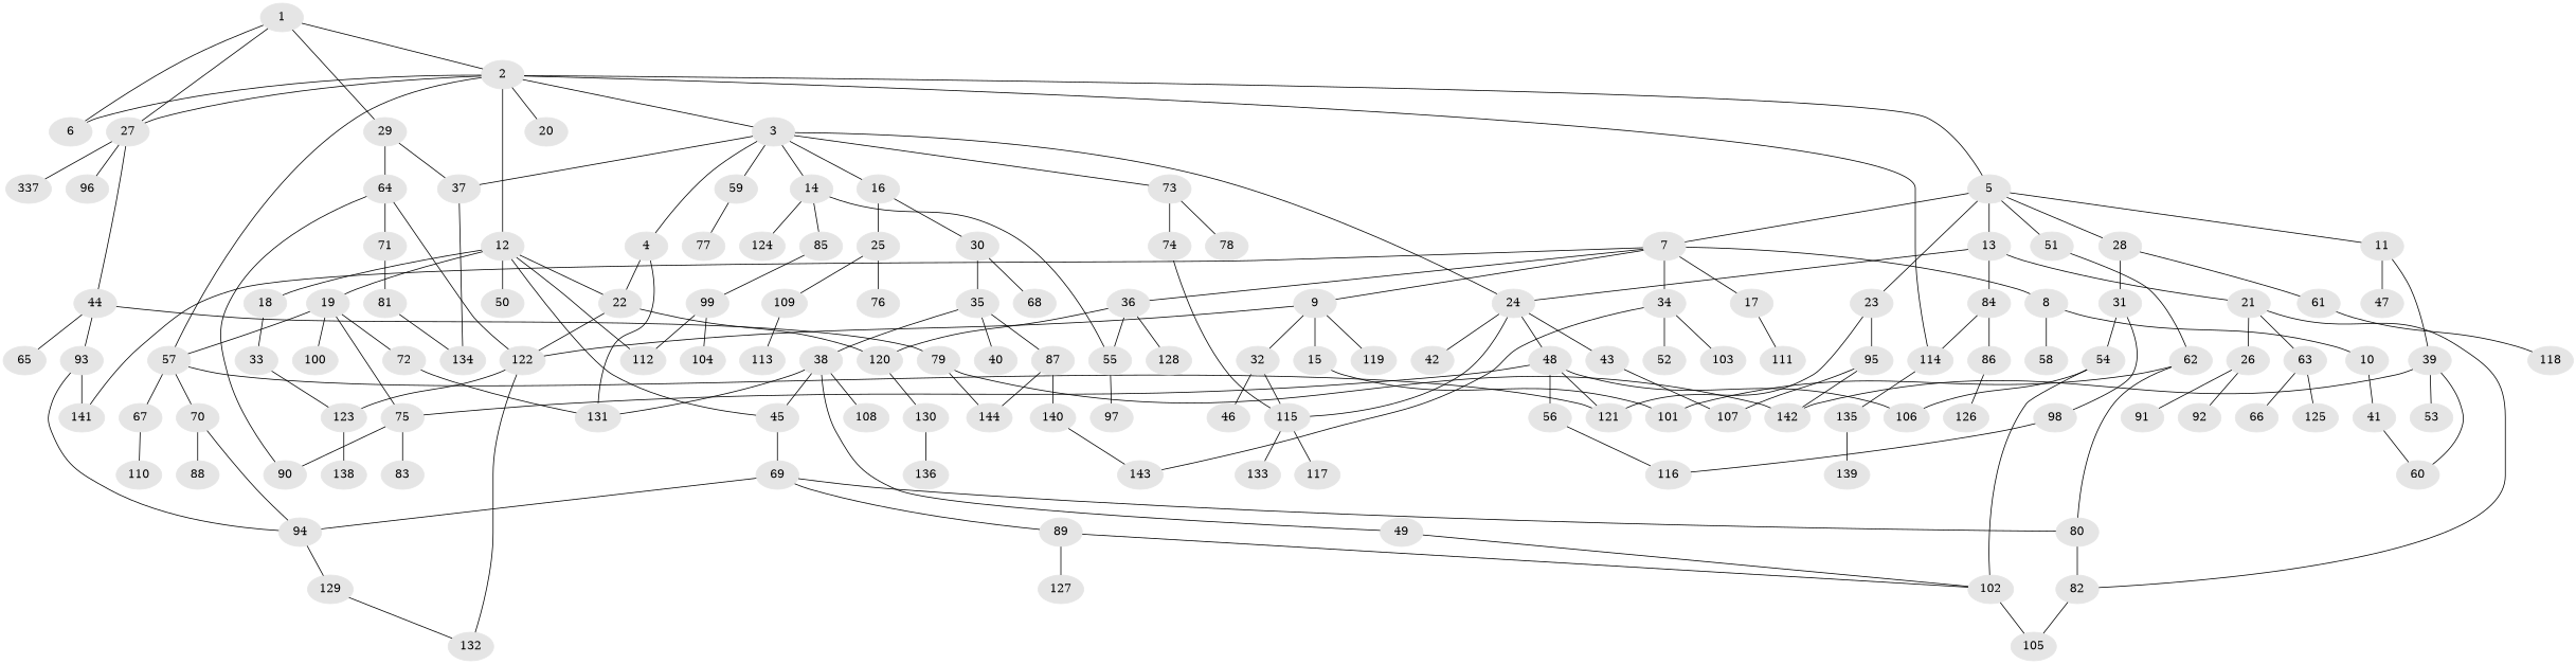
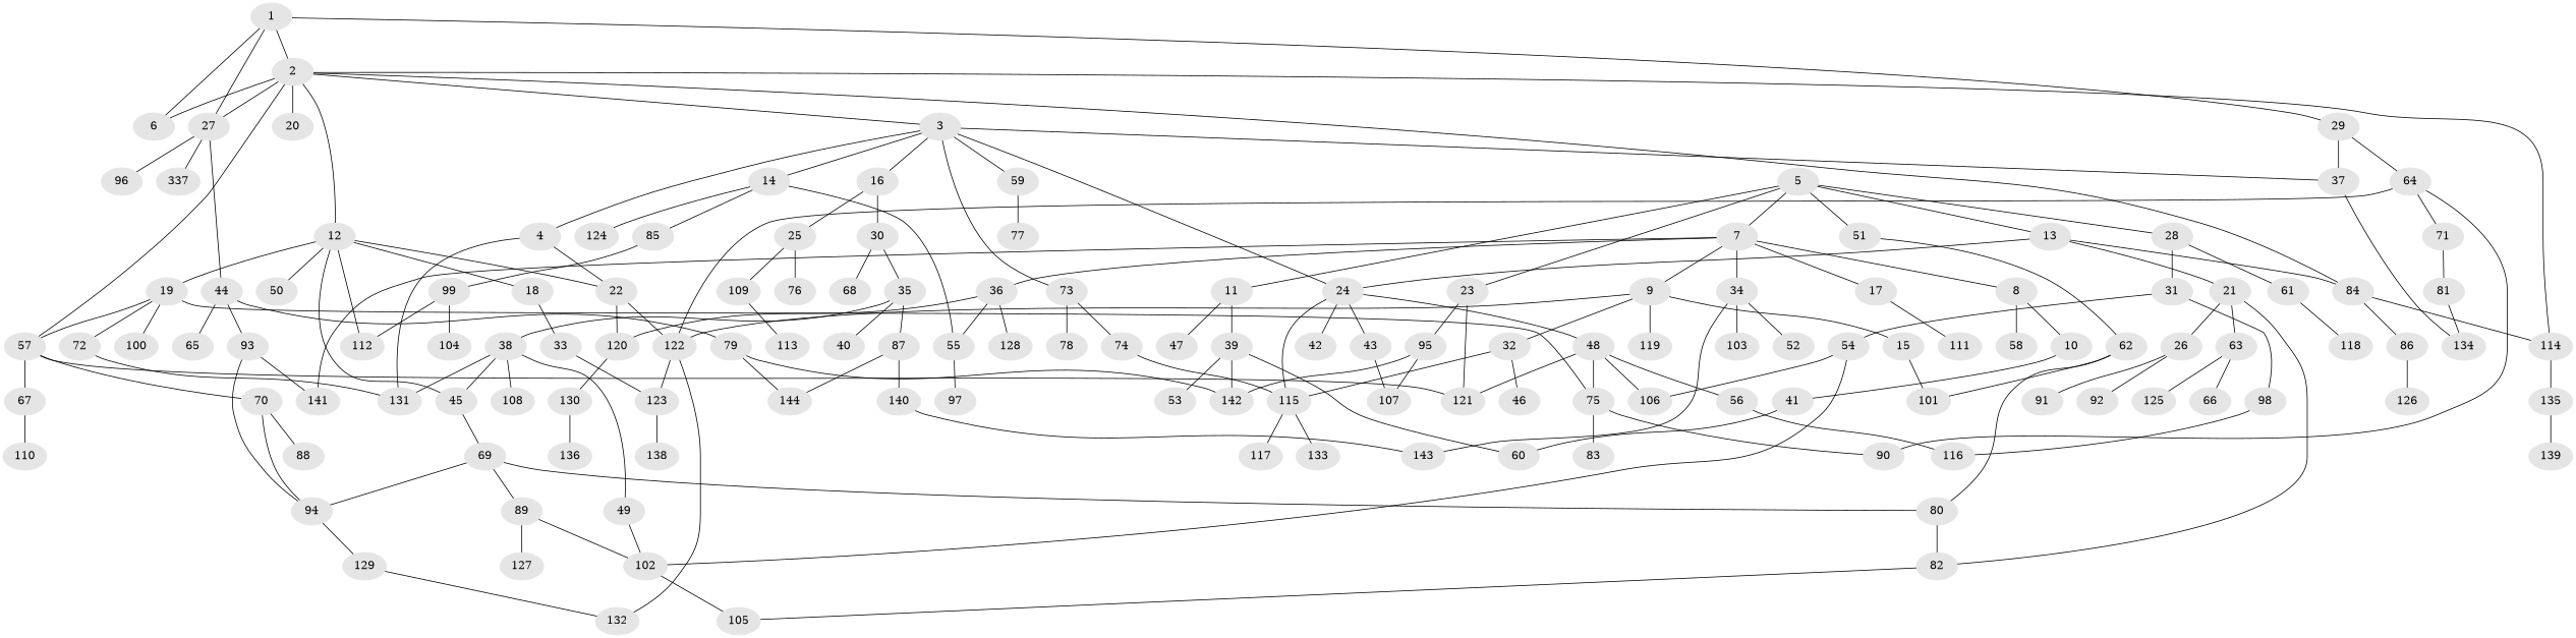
  graph {
    node [color=gray90 style=filled]
    1
    2
    6
    27
    29
    3
    5
    12
    20
    57
    114
    44
    96
    n14 [label=337]
    37
    64
    4
    14
    16
    24
    59
    73
    7
    11
    13
    23
    28
    51
    22
    18
    19
    45
    50
    112
    121
    67
    70
    135
    131
    55
    85
    124
    25
    30
    42
    43
    48
    115
    134
    77
    74
    78
    122
    120
    8
    9
    17
    34
    36
    141
    39
    47
    21
    84
    95
    31
    61
    62
    10
    58
    15
    32
    119
    111
    52
    103
    143
    128
    41
    101
    46
    123
    132
    60
    53
    142
    33
    72
    75
    100
    69
    26
    63
    82
    86
    97
    99
    76
    109
    35
    68
    90
    83
    91
    92
    66
    125
    105
    130
    107
    56
    106
    117
    133
    113
    65
    79
    93
    54
    98
    118
    71
    38
    40
    87
    102
    116
    138
    49
    108
    144
    140
    94
    80
    89
    110
    88
    81
    127
    129
    126
    104
    139
    136
    1 -- 2
    1 -- 6
    1 -- 27
    1 -- 29
    2 -- 6
    2 -- 27
    2 -- 3
-   2 -- 5
+   2 -- 84
    2 -- 12
    2 -- 20
    2 -- 57
    2 -- 114
    27 -- 44
    27 -- 96
    27 -- n14
    29 -- 37
    29 -- 64
    3 -- 37
    3 -- 4
    3 -- 14
    3 -- 16
    3 -- 24
    3 -- 59
    3 -- 73
    5 -- 7
    5 -- 11
    5 -- 13
    5 -- 23
    5 -- 28
    5 -- 51
    12 -- 22
    12 -- 18
    12 -- 19
    12 -- 45
    12 -- 50
    12 -- 112
    57 -- 121
    57 -- 67
    57 -- 70
    114 -- 135
    44 -- 65
    44 -- 79
    44 -- 93
    37 -- 134
    64 -- 122
    64 -- 90
    64 -- 71
    4 -- 22
    4 -- 131
    14 -- 55
    14 -- 85
    14 -- 124
    16 -- 25
    16 -- 30
    24 -- 42
    24 -- 43
    24 -- 48
    24 -- 115
    59 -- 77
    73 -- 74
    73 -- 78
    7 -- 8
    7 -- 9
    7 -- 17
    7 -- 34
    7 -- 36
    7 -- 141
    11 -- 39
    11 -- 47
    13 -- 24
    13 -- 21
    13 -- 84
    23 -- 121
    23 -- 95
    28 -- 31
    28 -- 61
    51 -- 62
    22 -- 122
    22 -- 120
    18 -- 33
    19 -- 57
    19 -- 72
    19 -- 75
    19 -- 100
    45 -- 69
    67 -- 110
    70 -- 94
    70 -- 88
    135 -- 139
    55 -- 97
    85 -- 99
    25 -- 76
    25 -- 109
    30 -- 35
    30 -- 68
    43 -- 107
    48 -- 121
    48 -- 75
    48 -- 56
    48 -- 106
    115 -- 117
    115 -- 133
    74 -- 115
    122 -- 123
    122 -- 132
    120 -- 130
    8 -- 10
    8 -- 58
    9 -- 122
    9 -- 15
    9 -- 32
    9 -- 119
    17 -- 111
    34 -- 52
    34 -- 103
    34 -- 143
    36 -- 55
    36 -- 120
    36 -- 128
    39 -- 60
    39 -- 53
    39 -- 142
    21 -- 26
    21 -- 63
    21 -- 82
    84 -- 114
    84 -- 86
    95 -- 142
    95 -- 107
    31 -- 54
    31 -- 98
    61 -- 118
    62 -- 101
    62 -- 80
    10 -- 41
    15 -- 101
    32 -- 115
    32 -- 46
    41 -- 60
    123 -- 138
    33 -- 123
    72 -- 131
    75 -- 90
    75 -- 83
    69 -- 94
    69 -- 80
    69 -- 89
    26 -- 91
    26 -- 92
    63 -- 66
    63 -- 125
    82 -- 105
    86 -- 126
    99 -- 112
    99 -- 104
    109 -- 113
    35 -- 38
    35 -- 40
    35 -- 87
    130 -- 136
    56 -- 116
    79 -- 142
    79 -- 144
    93 -- 141
    93 -- 94
    54 -- 106
    54 -- 102
    98 -- 116
    71 -- 81
    38 -- 45
    38 -- 131
    38 -- 49
    38 -- 108
    87 -- 144
    87 -- 140
    102 -- 105
    49 -- 102
    140 -- 143
    94 -- 129
    80 -- 82
    89 -- 102
    89 -- 127
    81 -- 134
    129 -- 132
  }
